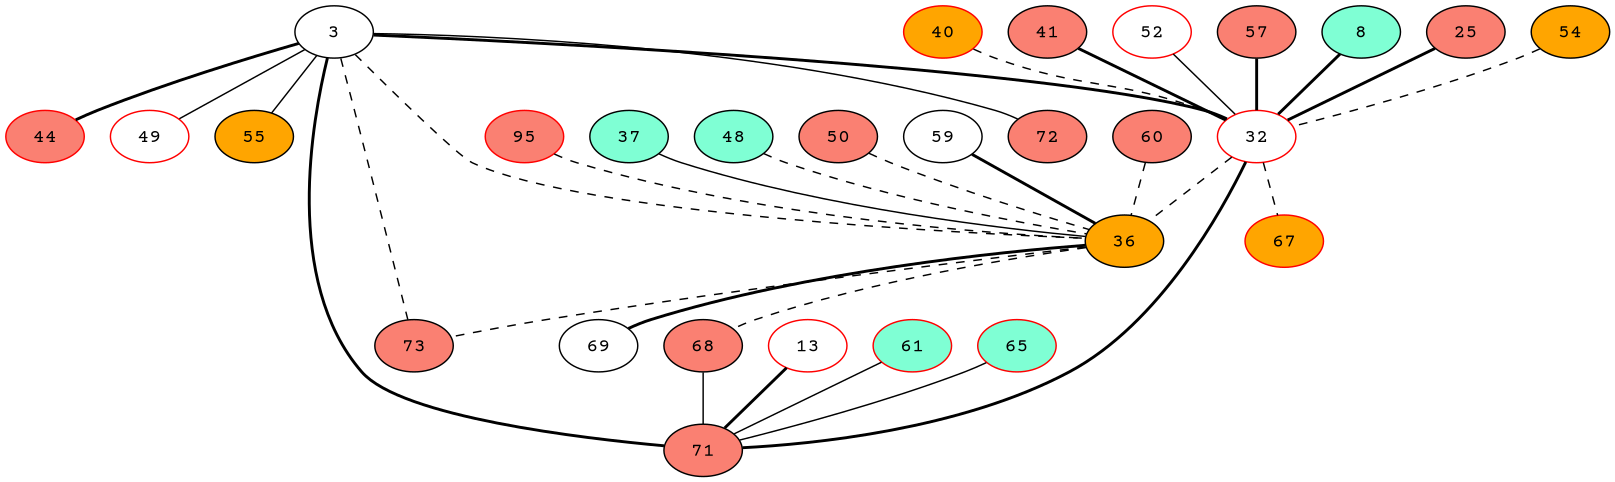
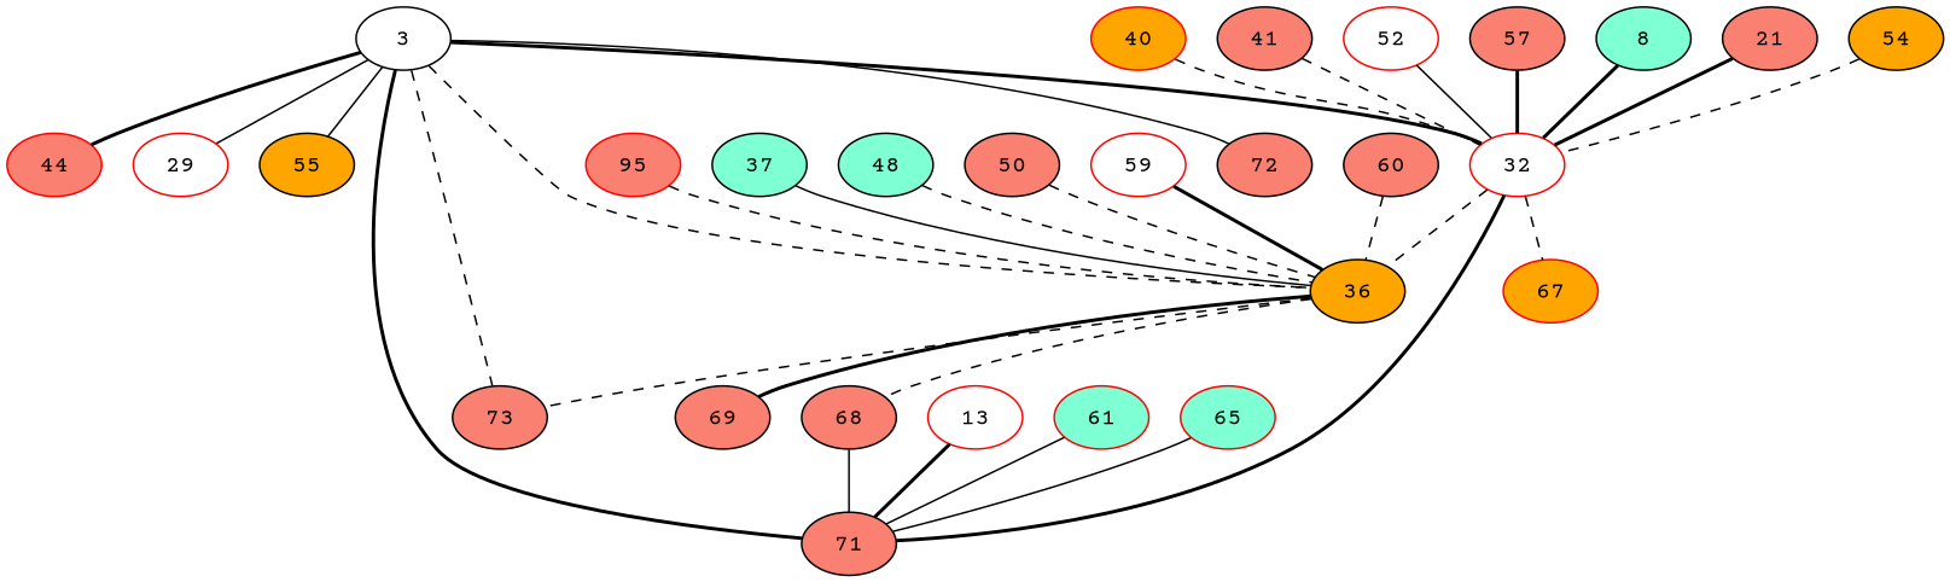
  graph {
    fontname="Courier Prime"
    node [color=black fillcolor=salmon fontname="Courier Prime" style=filled]
    edge [fontname="Courier Prime" style=dashed]
    3 [fillcolor=white super="+2"]
    44 [color=red]
-   49 [color=red fillcolor=white super="+10"]
+   49 [color=red fillcolor=white super="+10" label=29]
    55 [fillcolor=orange super="+51"]
    n5 [color=red fillcolor=white label=32 super="+23+17+54"]
    n6 [fillcolor=orange label=36 super="+31"]
    71 [super="+53+39+56+21"]
    72 [super="+43"]
    73 [super="+11+14+26+70+58"]
    67 [color=red fillcolor=orange]
    68 [super="+46+20+28+64"]
-   69 [fillcolor=white]
+   69
    8 [fillcolor=aquamarine]
    13 [color=red fillcolor=white]
-   25
+   25 [label=21]
    n16 [fillcolor=orange label=54]
    n17 [color=red label=95]
    37 [fillcolor=aquamarine super="+18"]
    40 [color=red fillcolor=orange]
    41
    48 [fillcolor=aquamarine]
    50
    52 [color=red fillcolor=white]
    57
-   59 [fillcolor=white]
+   59 [color=red fillcolor=white]
    60 [super="+45"]
    61 [color=red fillcolor=aquamarine]
    65 [color=red fillcolor=aquamarine]
    3 -- 44 [style=bold]
    3 -- 49 [style=solid]
    3 -- 55 [style=solid]
    3 -- n5 [style=bold]
    3 -- n6 [weight=2]
    3 -- 71 [style=bold weight=7]
    3 -- 72 [style=solid weight=2]
    3 -- 73 [weight=2]
    n5 -- n6 [weight=12]
    n5 -- 71 [style=bold weight=3]
    n5 -- 67
    n6 -- 73
    n6 -- 68 [weight=3]
    n6 -- 69 [style=bold]
    68 -- 71 [style=solid weight=2]
    8 -- n5 [style=bold]
    13 -- 71 [style=bold]
    25 -- n5 [style=bold]
    n16 -- n5
    n17 -- n6
    37 -- n6 [style=solid]
    40 -- n5
-   41 -- n5 [style=bold]
+   41 -- n5
    48 -- n6
    50 -- n6
    52 -- n5 [style=solid]
    57 -- n5 [style=bold]
    59 -- n6 [style=bold]
    60 -- n6
    61 -- 71 [style=solid]
    65 -- 71 [style=solid]
  }
